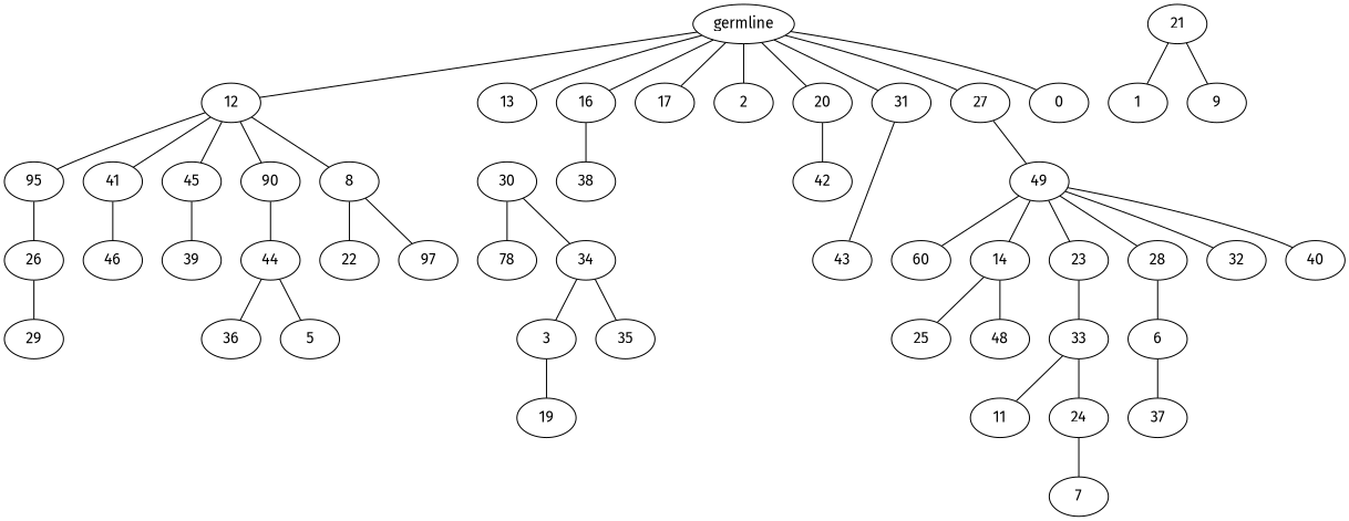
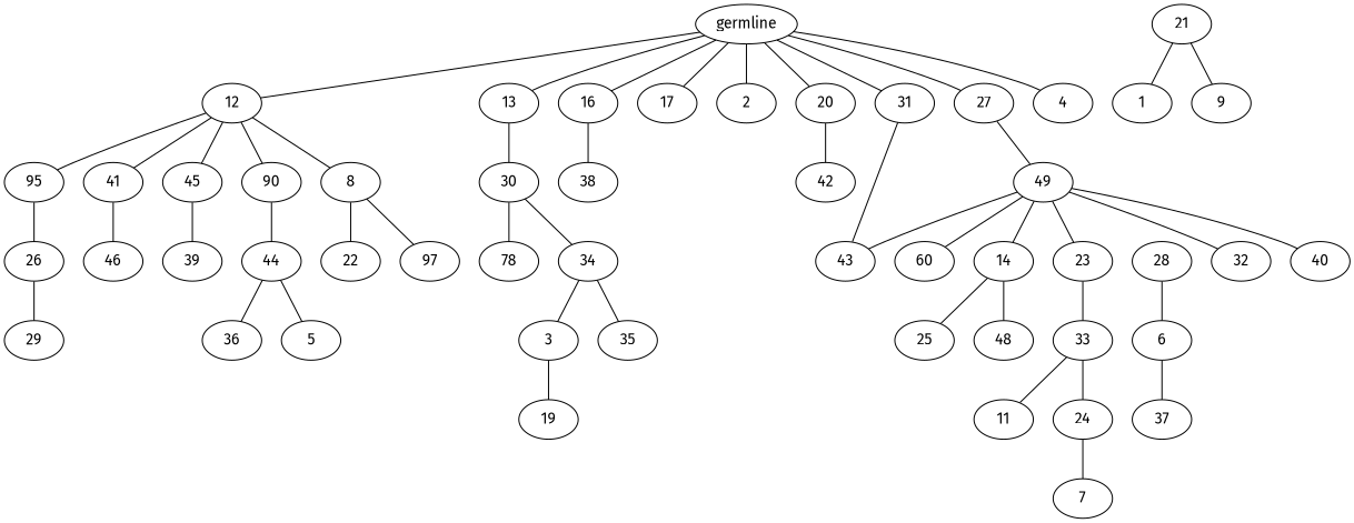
  graph {
    fontname="Fira Sans"
    node [fontname="Fira Sans"]
    edge [fontname="Fira Sans"]
    n1 [label=germline]
    n2 [label=12]
    n3 [label=13]
    n4 [label=16]
    n5 [label=17]
    n6 [label=2]
    n7 [label=20]
    n8 [label=27]
    n9 [label=31]
-   n10 [label=0]
+   n10 [label=4]
    n11 [label=95]
    n12 [label=41]
    n13 [label=45]
    n14 [label=90]
    n15 [label=8]
    n16 [label=30]
    n17 [label=38]
    n18 [label=42]
    n19 [label=49]
    n20 [label=43]
    n21 [label=26]
    n22 [label=21]
    n23 [label=1]
    n24 [label=9]
    n25 [label=46]
    n26 [label=39]
    n27 [label=44]
    n28 [label=22]
    n29 [label=97]
    n30 [label=29]
    n31 [label=36]
    n32 [label=5]
    n33 [label=78]
    n34 [label=34]
    n35 [label=3]
    n36 [label=35]
    n37 [label=19]
    n38 [label=60]
    n39 [label=14]
    n40 [label=23]
    n41 [label=28]
    n42 [label=32]
    n43 [label=40]
    n44 [label=25]
    n45 [label=48]
    n46 [label=33]
    n47 [label=6]
    n48 [label=11]
    n49 [label=24]
    n50 [label=7]
    n51 [label=37]
    n1 -- n2
    n1 -- n3
    n1 -- n4
    n1 -- n5
    n1 -- n6
    n1 -- n7
    n1 -- n8
    n1 -- n9
    n1 -- n10
    n2 -- n11
    n2 -- n12
    n2 -- n13
    n2 -- n14
    n2 -- n15
+   n3 -- n16
    n4 -- n17
    n7 -- n18
    n8 -- n19
    n9 -- n20
    n11 -- n21
    n12 -- n25
    n13 -- n26
    n14 -- n27
    n15 -- n28
    n15 -- n29
    n16 -- n33
    n16 -- n34
    n19 -- n38
    n19 -- n39
    n19 -- n40
-   n19 -- n41
+   n19 -- n20
    n19 -- n42
    n19 -- n43
    n21 -- n30
    n22 -- n23
    n22 -- n24
    n27 -- n31
    n27 -- n32
    n34 -- n35
    n34 -- n36
    n35 -- n37
    n39 -- n44
    n39 -- n45
    n40 -- n46
    n41 -- n47
    n46 -- n48
    n46 -- n49
    n47 -- n51
    n49 -- n50
  }
